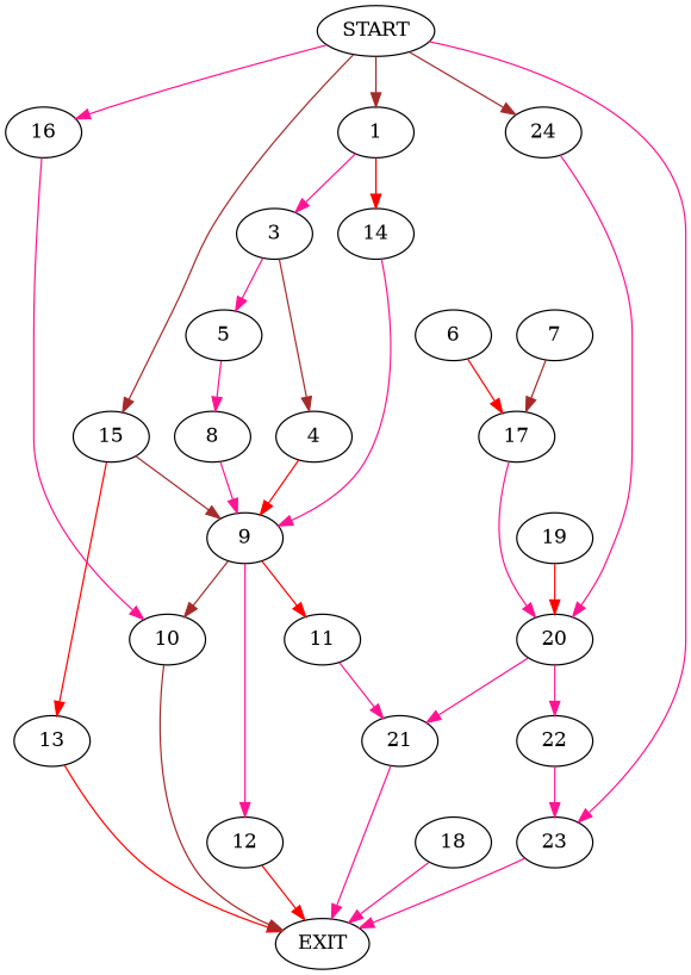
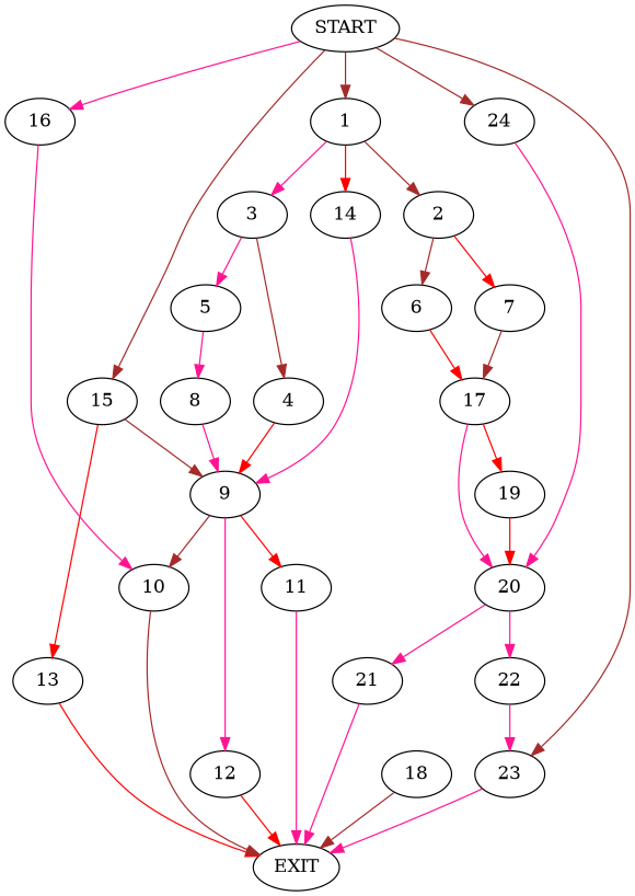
  digraph {
    edge [color=deeppink]
    n1 [label=START]
    1
    15
    16
    23
    24
    14
+   2
    3
    n10 [label=EXIT]
    13
    9
    10
    20
    6
    7
    4
    5
    17
    8
    19
    11
    12
    18
    21
    22
    n1 -> 1 [color=brown]
    n1 -> 15 [color=brown]
    n1 -> 16
-   n1 -> 23
+   n1 -> 23 [color=brown]
    n1 -> 24 [color=brown]
    1 -> 14 [color=red]
+   1 -> 2 [color=brown]
    1 -> 3
    15 -> 13 [color=red]
    15 -> 9 [color=brown]
    16 -> 10
    23 -> n10
    24 -> 20
    14 -> 9
+   2 -> 6 [color=brown]
+   2 -> 7 [color=red]
    3 -> 4 [color=brown]
    3 -> 5
    13 -> n10 [color=red]
    9 -> 10 [color=brown]
    9 -> 11 [color=red]
    9 -> 12
    10 -> n10 [color=brown]
    20 -> 21
    20 -> 22
    6 -> 17 [color=red]
    7 -> 17 [color=brown]
    4 -> 9 [color=red]
    5 -> 8
    17 -> 20
+   17 -> 19 [color=red]
    8 -> 9
    19 -> 20 [color=red]
-   11 -> 21
+   11 -> n10
    12 -> n10 [color=red]
-   18 -> n10
+   18 -> n10 [color=brown]
    21 -> n10
    22 -> 23
  }
